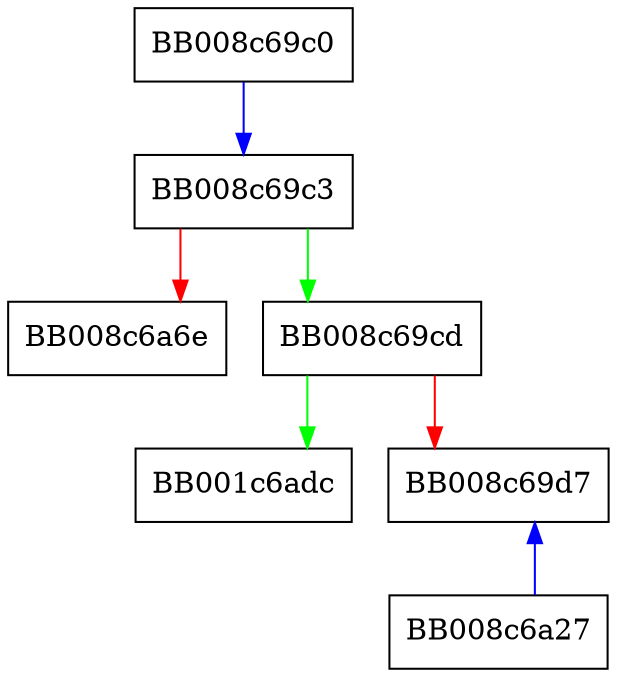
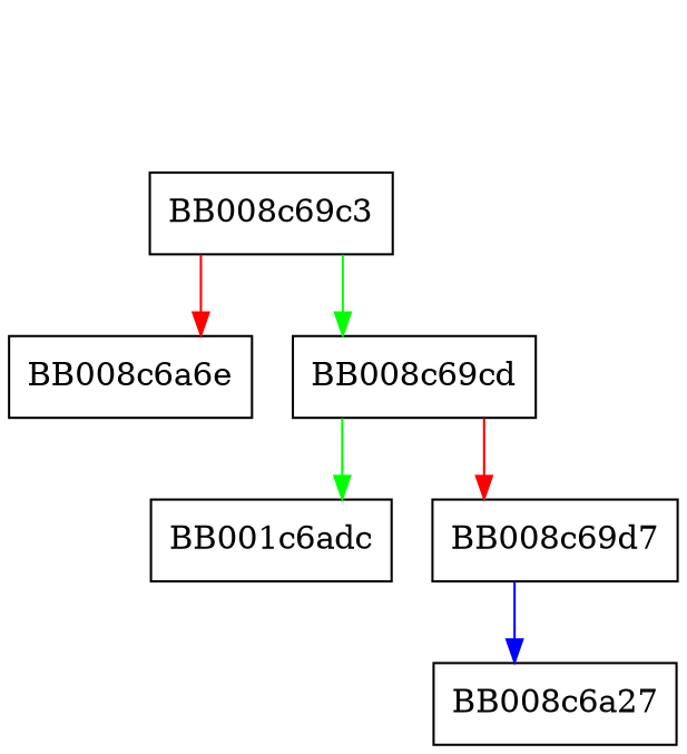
  digraph {
    splines=ortho
    node [shape=box]
    edge [color=blue]
-   BB008c69c0
    BB008c69c3
    BB008c6a6e
    BB008c69cd
    n5 [label=BB001c6adc]
    BB008c69d7
    BB008c6a27
-   BB008c69c0 -> BB008c69c3
    BB008c69c3 -> BB008c6a6e [color=red]
    BB008c69c3 -> BB008c69cd [color=green]
    BB008c69cd -> n5 [color=green]
    BB008c69cd -> BB008c69d7 [color=red]
-   BB008c6a27 -> BB008c69d7
+   BB008c69d7 -> BB008c6a27
  }
